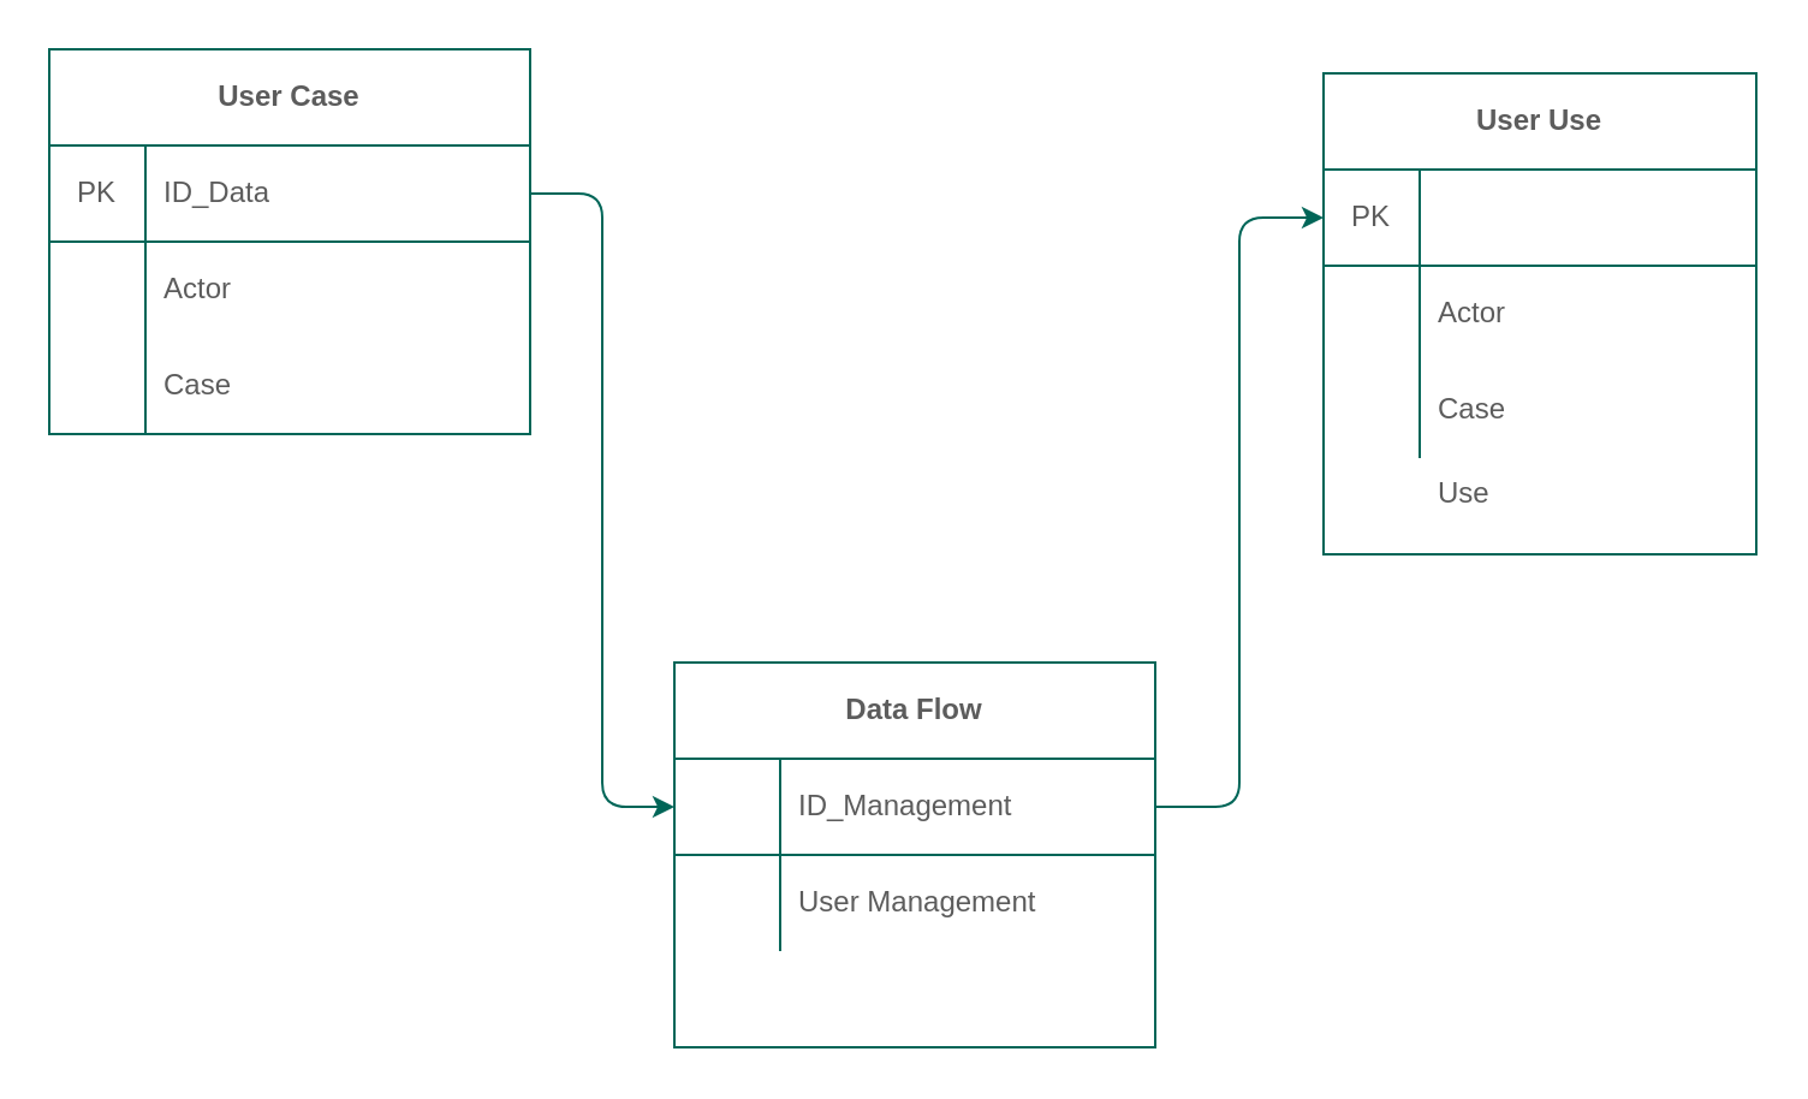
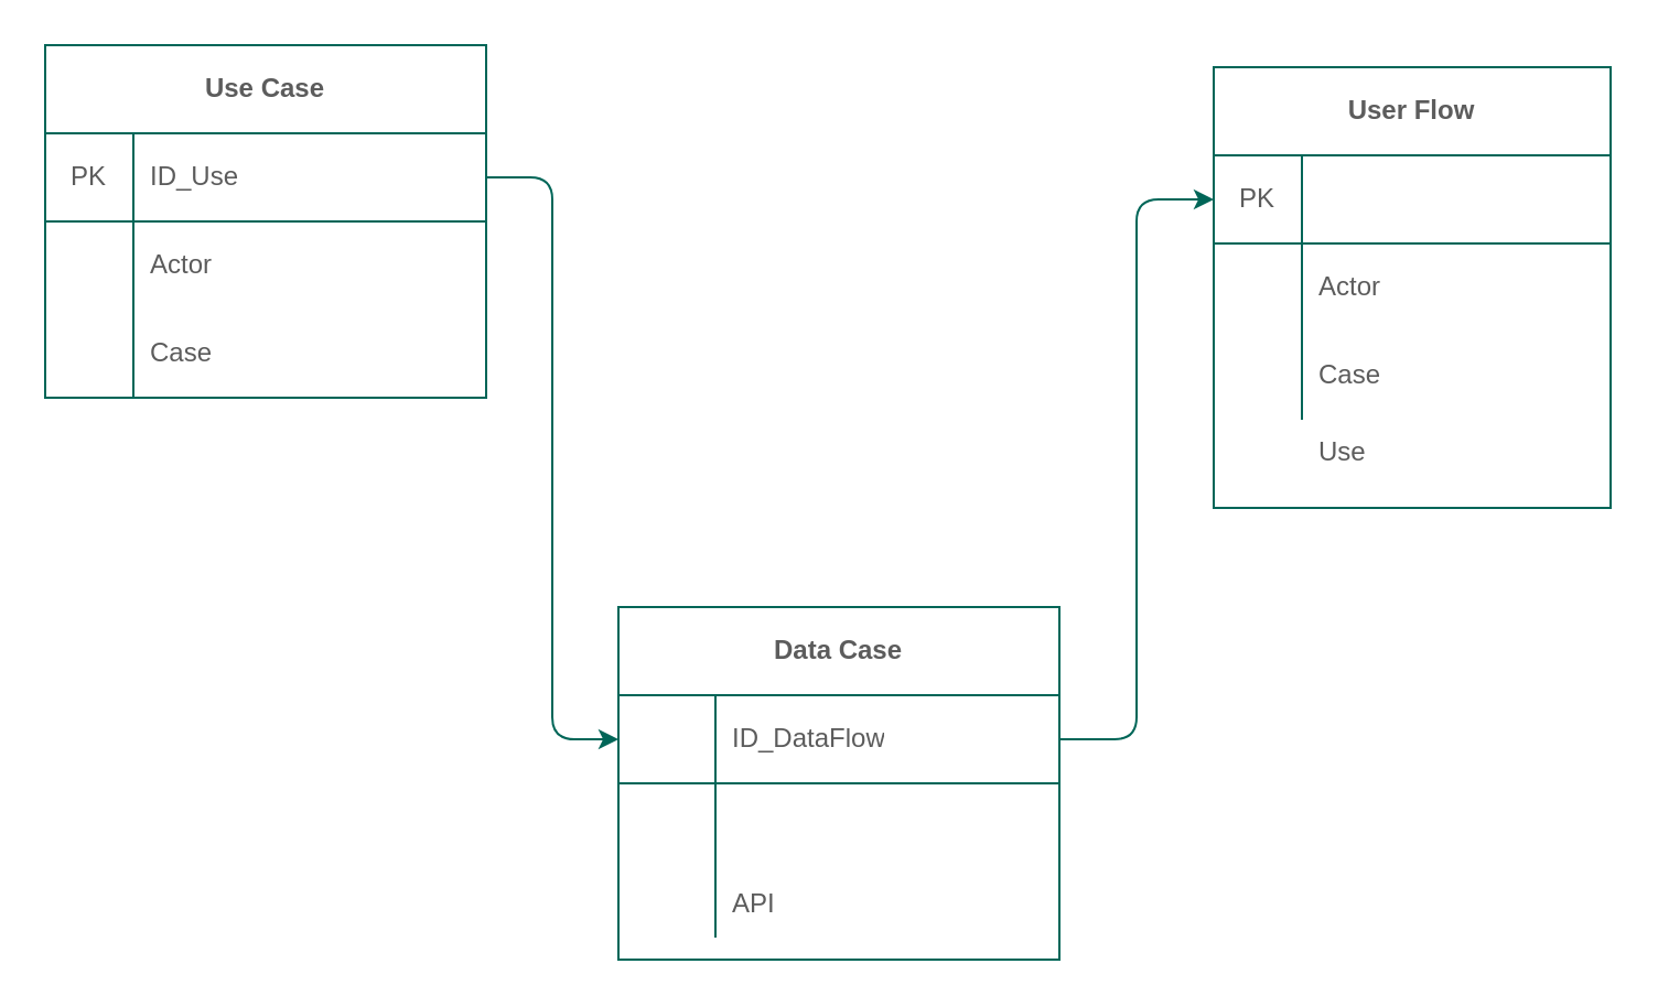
  <mxCell id="0" />
  <mxCell id="1" parent="0" />
- <mxCell id="2" value="User Case" style="shape=table;html=1;whiteSpace=wrap;startSize=40;container=1;collapsible=0;childLayout=tableLayout;fixedRows=1;rowLines=0;fontStyle=1;align=center;fillColor=none;strokeColor=#006658;fontColor=#5C5C5C;" vertex="1" parent="1"><mxGeometry x="20" y="20" width="200" height="160" as="geometry" /></mxCell>
+ <mxCell id="2" value="Use Case" style="shape=table;html=1;whiteSpace=wrap;startSize=40;container=1;collapsible=0;childLayout=tableLayout;fixedRows=1;rowLines=0;fontStyle=1;align=center;fillColor=none;strokeColor=#006658;fontColor=#5C5C5C;" vertex="1" parent="1"><mxGeometry x="20" y="20" width="200" height="160" as="geometry" /></mxCell>
  <mxCell id="3" value="" style="shape=partialRectangle;html=1;whiteSpace=wrap;collapsible=0;dropTarget=0;pointerEvents=0;top=0;left=0;bottom=1;right=0;points=[[0,0.5],[1,0.5]];portConstraint=eastwest;fillColor=none;strokeColor=#006658;fontColor=#5C5C5C;" vertex="1" parent="2"><mxGeometry y="40" width="200" height="40" as="geometry" /></mxCell>
  <mxCell id="4" value="PK" style="shape=partialRectangle;html=1;whiteSpace=wrap;connectable=0;top=0;left=0;bottom=0;right=0;overflow=hidden;fillColor=none;strokeColor=#006658;fontColor=#5C5C5C;" vertex="1" parent="3"><mxGeometry width="40" height="40" as="geometry" /></mxCell>
- <mxCell id="5" value="ID_Data" style="shape=partialRectangle;html=1;whiteSpace=wrap;connectable=0;top=0;left=0;bottom=0;right=0;align=left;spacingLeft=6;overflow=hidden;fillColor=none;strokeColor=#006658;fontColor=#5C5C5C;" vertex="1" parent="3"><mxGeometry x="40" width="160" height="40" as="geometry" /></mxCell>
+ <mxCell id="5" value="ID_Use" style="shape=partialRectangle;html=1;whiteSpace=wrap;connectable=0;top=0;left=0;bottom=0;right=0;align=left;spacingLeft=6;overflow=hidden;fillColor=none;strokeColor=#006658;fontColor=#5C5C5C;" vertex="1" parent="3"><mxGeometry x="40" width="160" height="40" as="geometry" /></mxCell>
  <mxCell id="6" value="" style="shape=partialRectangle;html=1;whiteSpace=wrap;collapsible=0;dropTarget=0;pointerEvents=0;top=0;left=0;bottom=0;right=0;points=[[0,0.5],[1,0.5]];portConstraint=eastwest;fillColor=none;strokeColor=#006658;fontColor=#5C5C5C;" vertex="1" parent="2"><mxGeometry y="80" width="200" height="40" as="geometry" /></mxCell>
  <mxCell id="7" value="" style="shape=partialRectangle;html=1;whiteSpace=wrap;connectable=0;top=0;left=0;bottom=0;right=0;overflow=hidden;fillColor=none;strokeColor=#006658;fontColor=#5C5C5C;" vertex="1" parent="6"><mxGeometry width="40" height="40" as="geometry" /></mxCell>
  <mxCell id="8" value="Actor" style="shape=partialRectangle;html=1;whiteSpace=wrap;connectable=0;top=0;left=0;bottom=0;right=0;align=left;spacingLeft=6;overflow=hidden;fillColor=none;strokeColor=#006658;fontColor=#5C5C5C;" vertex="1" parent="6"><mxGeometry x="40" width="160" height="40" as="geometry" /></mxCell>
  <mxCell id="9" value="" style="shape=partialRectangle;html=1;whiteSpace=wrap;collapsible=0;dropTarget=0;pointerEvents=0;top=0;left=0;bottom=0;right=0;points=[[0,0.5],[1,0.5]];portConstraint=eastwest;fillColor=none;strokeColor=#006658;fontColor=#5C5C5C;" vertex="1" parent="2"><mxGeometry y="120" width="200" height="40" as="geometry" /></mxCell>
  <mxCell id="10" value="" style="shape=partialRectangle;html=1;whiteSpace=wrap;connectable=0;top=0;left=0;bottom=0;right=0;overflow=hidden;fillColor=none;strokeColor=#006658;fontColor=#5C5C5C;" vertex="1" parent="9"><mxGeometry width="40" height="40" as="geometry" /></mxCell>
  <mxCell id="11" value="Case" style="shape=partialRectangle;html=1;whiteSpace=wrap;connectable=0;top=0;left=0;bottom=0;right=0;align=left;spacingLeft=6;overflow=hidden;fillColor=none;strokeColor=#006658;fontColor=#5C5C5C;" vertex="1" parent="9"><mxGeometry x="40" width="160" height="40" as="geometry" /></mxCell>
- <mxCell id="12" value="Data Flow" style="shape=table;html=1;whiteSpace=wrap;startSize=40;container=1;collapsible=0;childLayout=tableLayout;fixedRows=1;rowLines=0;fontStyle=1;align=center;fillColor=none;strokeColor=#006658;fontColor=#5C5C5C;" vertex="1" parent="1"><mxGeometry x="280" y="275" width="200" height="160" as="geometry" /></mxCell>
+ <mxCell id="12" value="Data Case" style="shape=table;html=1;whiteSpace=wrap;startSize=40;container=1;collapsible=0;childLayout=tableLayout;fixedRows=1;rowLines=0;fontStyle=1;align=center;fillColor=none;strokeColor=#006658;fontColor=#5C5C5C;" vertex="1" parent="1"><mxGeometry x="280" y="275" width="200" height="160" as="geometry" /></mxCell>
  <mxCell id="13" value="" style="shape=partialRectangle;html=1;whiteSpace=wrap;collapsible=0;dropTarget=0;pointerEvents=0;top=0;left=0;bottom=1;right=0;points=[[0,0.5],[1,0.5]];portConstraint=eastwest;fillColor=none;strokeColor=#006658;fontColor=#5C5C5C;" vertex="1" parent="12"><mxGeometry y="40" width="200" height="40" as="geometry" /></mxCell>
- <mxCell id="14" value="ID_Management" style="shape=partialRectangle;html=1;whiteSpace=wrap;connectable=0;top=0;left=0;bottom=0;right=0;align=left;spacingLeft=6;overflow=hidden;fillColor=none;strokeColor=#006658;fontColor=#5C5C5C;" vertex="1" parent="13"><mxGeometry x="44" width="156" height="40" as="geometry" /></mxCell>
+ <mxCell id="14" value="ID_DataFlow" style="shape=partialRectangle;html=1;whiteSpace=wrap;connectable=0;top=0;left=0;bottom=0;right=0;align=left;spacingLeft=6;overflow=hidden;fillColor=none;strokeColor=#006658;fontColor=#5C5C5C;" vertex="1" parent="13"><mxGeometry x="44" width="156" height="40" as="geometry" /></mxCell>
  <mxCell id="15" value="" style="shape=partialRectangle;html=1;whiteSpace=wrap;collapsible=0;dropTarget=0;pointerEvents=0;top=0;left=0;bottom=0;right=0;points=[[0,0.5],[1,0.5]];portConstraint=eastwest;fillColor=none;strokeColor=#006658;fontColor=#5C5C5C;" vertex="1" parent="12"><mxGeometry y="80" width="200" height="40" as="geometry" /></mxCell>
  <mxCell id="16" value="" style="shape=partialRectangle;html=1;whiteSpace=wrap;connectable=0;top=0;left=0;bottom=0;right=0;overflow=hidden;fillColor=none;strokeColor=#006658;fontColor=#5C5C5C;" vertex="1" parent="15"><mxGeometry width="44" height="40" as="geometry" /></mxCell>
- <mxCell id="17" value="User Management" style="shape=partialRectangle;html=1;whiteSpace=wrap;connectable=0;top=0;left=0;bottom=0;right=0;align=left;spacingLeft=6;overflow=hidden;fillColor=none;strokeColor=#006658;fontColor=#5C5C5C;" vertex="1" parent="15"><mxGeometry x="44" width="156" height="40" as="geometry" /></mxCell>
  <mxCell id="18" value="" style="shape=partialRectangle;html=1;whiteSpace=wrap;collapsible=0;dropTarget=0;pointerEvents=0;top=0;left=0;bottom=0;right=0;points=[[0,0.5],[1,0.5]];portConstraint=eastwest;fillColor=none;strokeColor=#006658;fontColor=#5C5C5C;" vertex="1" parent="12"><mxGeometry y="120" width="200" height="30" as="geometry" /></mxCell>
  <mxCell id="19" value="" style="shape=partialRectangle;html=1;whiteSpace=wrap;connectable=0;top=0;left=0;bottom=0;right=0;overflow=hidden;fillColor=none;strokeColor=#006658;fontColor=#5C5C5C;" vertex="1" parent="18"><mxGeometry width="44" height="30" as="geometry" /></mxCell>
- <mxCell id="21" value="User Use" style="shape=table;html=1;whiteSpace=wrap;startSize=40;container=1;collapsible=0;childLayout=tableLayout;fixedRows=1;rowLines=0;fontStyle=1;align=center;fillColor=none;strokeColor=#006658;fontColor=#5C5C5C;" vertex="1" parent="1"><mxGeometry x="550" y="30" width="180" height="200" as="geometry" /></mxCell>
+ <mxCell id="20" value="API" style="shape=partialRectangle;html=1;whiteSpace=wrap;connectable=0;top=0;left=0;bottom=0;right=0;align=left;spacingLeft=6;overflow=hidden;fillColor=none;strokeColor=#006658;fontColor=#5C5C5C;" vertex="1" parent="18"><mxGeometry x="44" width="156" height="30" as="geometry" /></mxCell>
+ <mxCell id="21" value="User Flow" style="shape=table;html=1;whiteSpace=wrap;startSize=40;container=1;collapsible=0;childLayout=tableLayout;fixedRows=1;rowLines=0;fontStyle=1;align=center;fillColor=none;strokeColor=#006658;fontColor=#5C5C5C;" vertex="1" parent="1"><mxGeometry x="550" y="30" width="180" height="200" as="geometry" /></mxCell>
  <mxCell id="22" value="" style="shape=partialRectangle;html=1;whiteSpace=wrap;collapsible=0;dropTarget=0;pointerEvents=0;top=0;left=0;bottom=1;right=0;points=[[0,0.5],[1,0.5]];portConstraint=eastwest;fillColor=none;strokeColor=#006658;fontColor=#5C5C5C;" vertex="1" parent="21"><mxGeometry y="40" width="180" height="40" as="geometry" /></mxCell>
  <mxCell id="23" value="PK" style="shape=partialRectangle;html=1;whiteSpace=wrap;connectable=0;top=0;left=0;bottom=0;right=0;overflow=hidden;fillColor=none;strokeColor=#006658;fontColor=#5C5C5C;" vertex="1" parent="22"><mxGeometry width="40" height="40" as="geometry" /></mxCell>
  <mxCell id="24" value="" style="shape=partialRectangle;html=1;whiteSpace=wrap;collapsible=0;dropTarget=0;pointerEvents=0;top=0;left=0;bottom=0;right=0;points=[[0,0.5],[1,0.5]];portConstraint=eastwest;fillColor=none;strokeColor=#006658;fontColor=#5C5C5C;" vertex="1" parent="21"><mxGeometry y="80" width="180" height="40" as="geometry" /></mxCell>
  <mxCell id="25" value="" style="shape=partialRectangle;html=1;whiteSpace=wrap;connectable=0;top=0;left=0;bottom=0;right=0;overflow=hidden;fillColor=none;strokeColor=#006658;fontColor=#5C5C5C;" vertex="1" parent="24"><mxGeometry width="40" height="40" as="geometry" /></mxCell>
  <mxCell id="26" value="Actor" style="shape=partialRectangle;html=1;whiteSpace=wrap;connectable=0;top=0;left=0;bottom=0;right=0;align=left;spacingLeft=6;overflow=hidden;fillColor=none;strokeColor=#006658;fontColor=#5C5C5C;" vertex="1" parent="24"><mxGeometry x="40" width="140" height="40" as="geometry" /></mxCell>
  <mxCell id="27" value="" style="shape=partialRectangle;html=1;whiteSpace=wrap;collapsible=0;dropTarget=0;pointerEvents=0;top=0;left=0;bottom=0;right=0;points=[[0,0.5],[1,0.5]];portConstraint=eastwest;fillColor=none;strokeColor=#006658;fontColor=#5C5C5C;" vertex="1" parent="21"><mxGeometry y="120" width="180" height="40" as="geometry" /></mxCell>
  <mxCell id="28" value="" style="shape=partialRectangle;html=1;whiteSpace=wrap;connectable=0;top=0;left=0;bottom=0;right=0;overflow=hidden;fillColor=none;strokeColor=#006658;fontColor=#5C5C5C;" vertex="1" parent="27"><mxGeometry width="40" height="40" as="geometry" /></mxCell>
  <mxCell id="29" value="Case" style="shape=partialRectangle;html=1;whiteSpace=wrap;connectable=0;top=0;left=0;bottom=0;right=0;align=left;spacingLeft=6;overflow=hidden;fillColor=none;strokeColor=#006658;fontColor=#5C5C5C;" vertex="1" parent="27"><mxGeometry x="40" width="140" height="40" as="geometry" /></mxCell>
  <mxCell id="30" value="Use" style="shape=partialRectangle;html=1;whiteSpace=wrap;connectable=0;top=0;left=0;bottom=0;right=0;align=left;spacingLeft=6;overflow=hidden;fillColor=none;strokeColor=#006658;fontColor=#5C5C5C;" vertex="1" parent="1"><mxGeometry x="590" y="190" width="140" height="30" as="geometry" /></mxCell>
  <mxCell id="31" style="edgeStyle=orthogonalEdgeStyle;curved=0;rounded=1;sketch=0;orthogonalLoop=1;jettySize=auto;html=1;strokeColor=#006658;fillColor=#21C0A5;fontColor=#5C5C5C;" edge="1" parent="1" source="3" target="13"><mxGeometry relative="1" as="geometry" /></mxCell>
  <mxCell id="32" style="edgeStyle=orthogonalEdgeStyle;curved=0;rounded=1;sketch=0;orthogonalLoop=1;jettySize=auto;html=1;exitX=1;exitY=0.5;exitDx=0;exitDy=0;entryX=0;entryY=0.5;entryDx=0;entryDy=0;strokeColor=#006658;fillColor=#21C0A5;fontColor=#5C5C5C;" edge="1" parent="1" source="13" target="22"><mxGeometry relative="1" as="geometry" /></mxCell>
